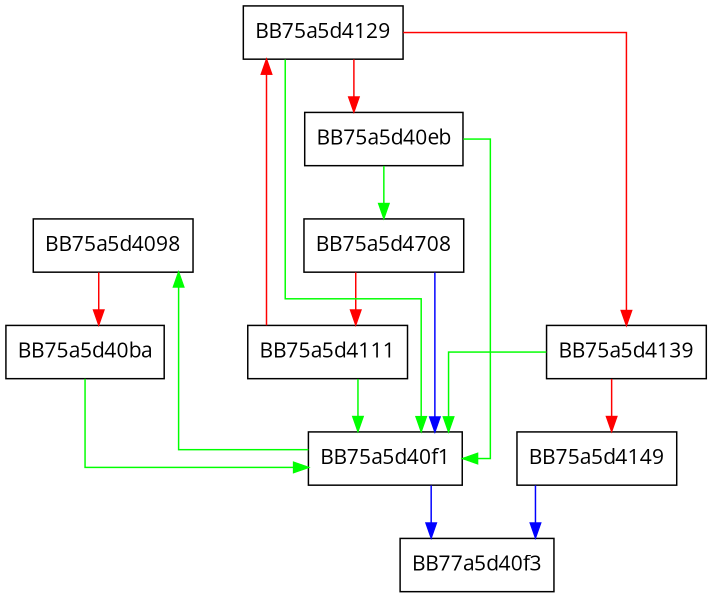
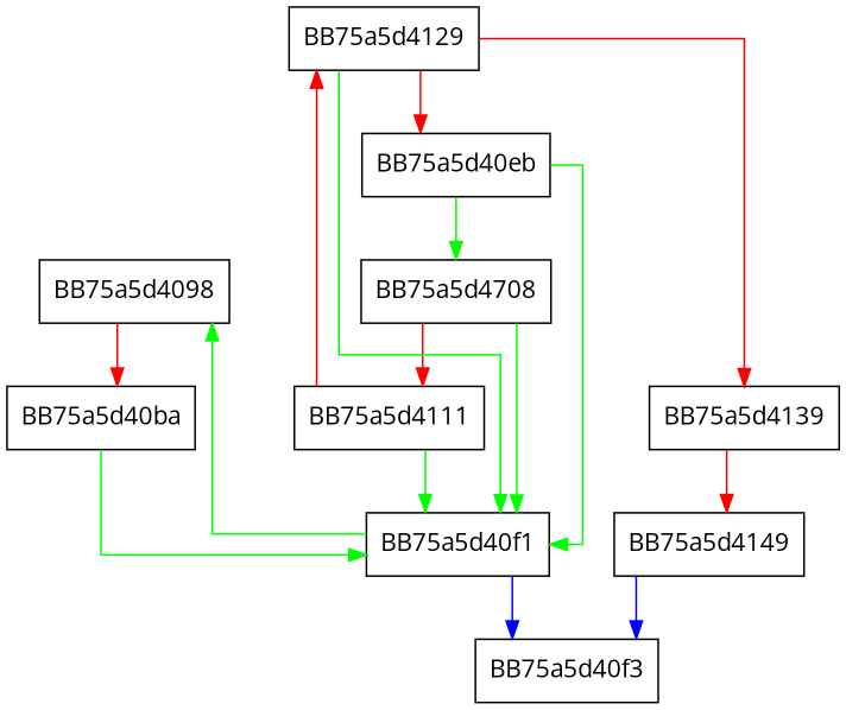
  digraph {
    fontname="Open Sans"
    splines=ortho
    node [fontname="Open Sans" shape=box]
    edge [color=green fontname="Open Sans"]
    BB75a5d4098
    BB75a5d40ba
    BB75a5d40f1
-   BB75a5d40f3 [label=BB77a5d40f3]
+   BB75a5d40f3
    BB75a5d40eb
    n6 [label=BB75a5d4708]
    BB75a5d4111
    BB75a5d4129
    BB75a5d4139
    BB75a5d4149
    BB75a5d4098 -> BB75a5d40ba [color=red]
    BB75a5d40ba -> BB75a5d40f1
    BB75a5d40f1 -> BB75a5d4098
    BB75a5d40f1 -> BB75a5d40f3 [color=blue]
    BB75a5d40eb -> BB75a5d40f1
    BB75a5d40eb -> n6
-   n6 -> BB75a5d40f1 [color=blue]
+   n6 -> BB75a5d40f1
    n6 -> BB75a5d4111 [color=red]
    BB75a5d4111 -> BB75a5d40f1
    BB75a5d4111 -> BB75a5d4129 [color=red]
    BB75a5d4129 -> BB75a5d40f1
    BB75a5d4129 -> BB75a5d40eb [color=red]
    BB75a5d4129 -> BB75a5d4139 [color=red]
-   BB75a5d4139 -> BB75a5d40f1
    BB75a5d4139 -> BB75a5d4149 [color=red]
    BB75a5d4149 -> BB75a5d40f3 [color=blue]
  }
